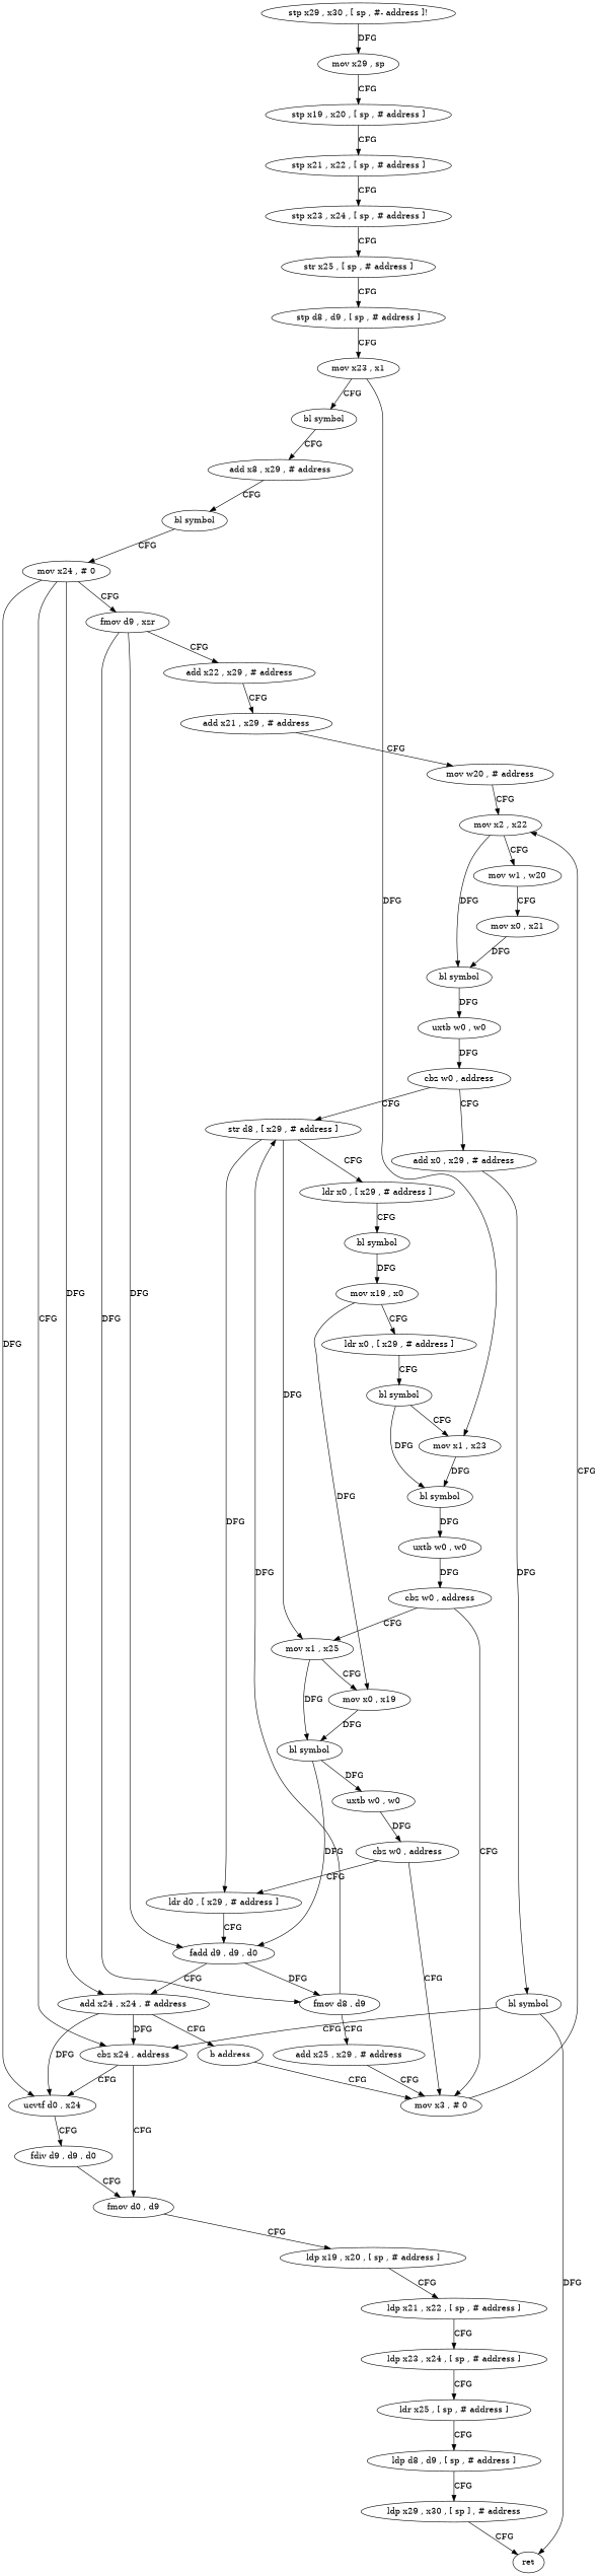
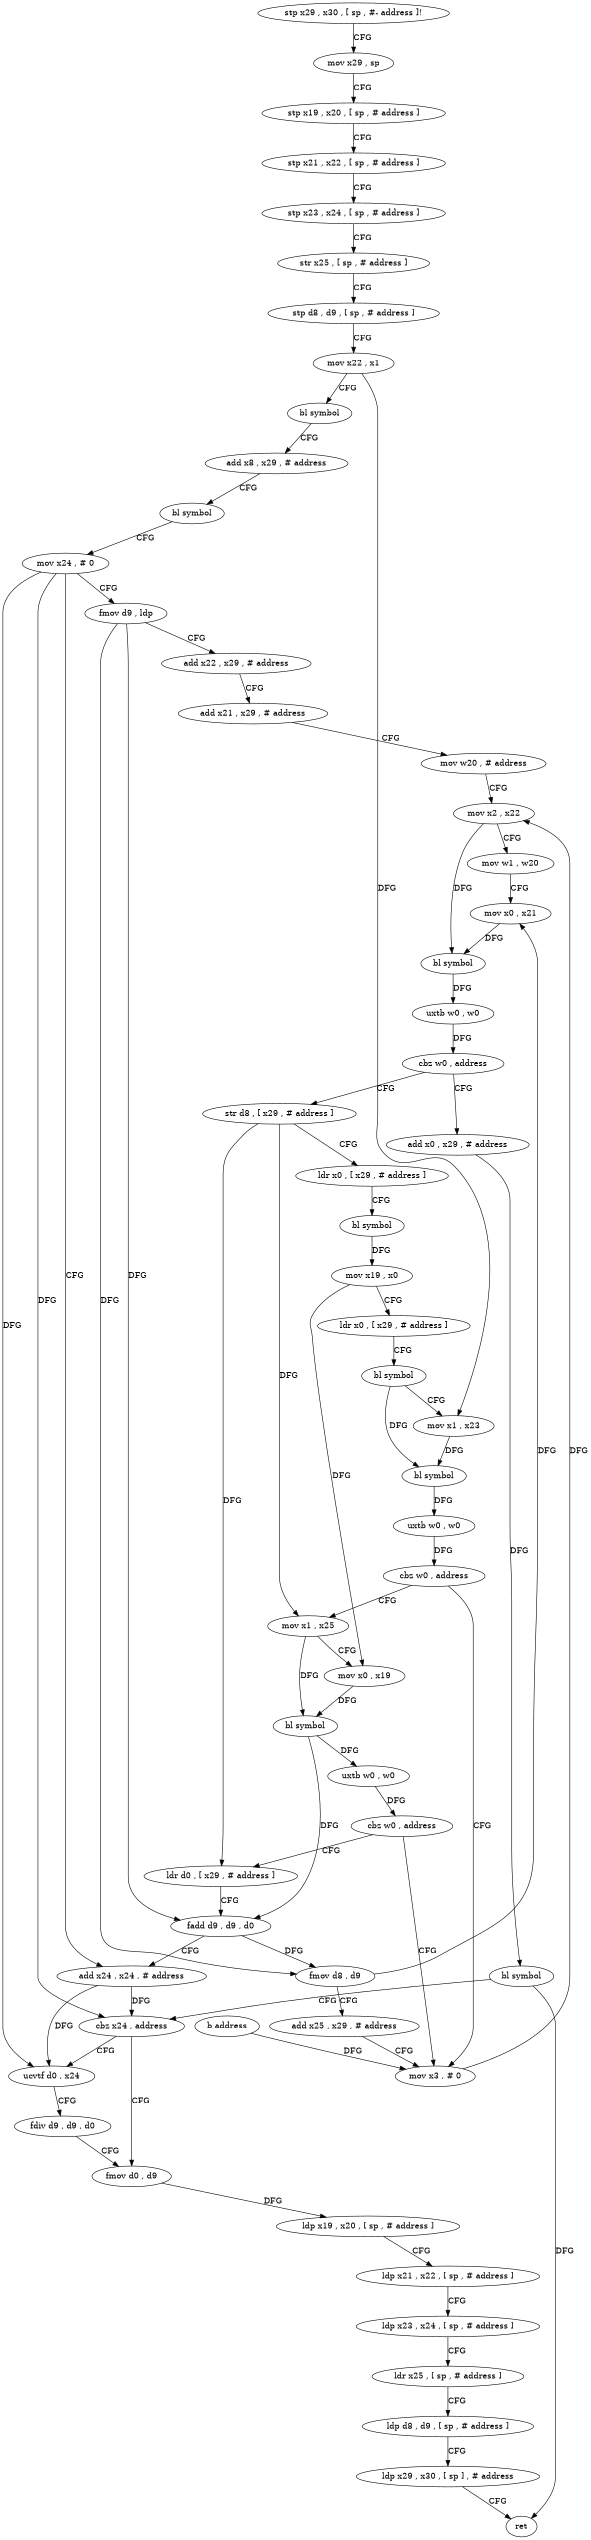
  digraph {
    n1 [label="stp x29 , x30 , [ sp , #- address ]!"]
    n2 [label="mov x29 , sp"]
    n3 [label="stp x19 , x20 , [ sp , # address ]"]
    n4 [label="stp x21 , x22 , [ sp , # address ]"]
    n5 [label="stp x23 , x24 , [ sp , # address ]"]
    n6 [label="str x25 , [ sp , # address ]"]
    n7 [label="stp d8 , d9 , [ sp , # address ]"]
-   n8 [label="mov x23 , x1"]
+   n8 [label="mov x22 , x1"]
    n9 [label="bl symbol"]
    n10 [label="mov x1 , x23"]
    n11 [label="add x8 , x29 , # address"]
    n12 [label="bl symbol"]
    n13 [label="bl symbol"]
    n14 [label="mov x24 , # 0"]
-   n15 [label="fmov d9 , xzr"]
+   n15 [label="fmov d9 , ldp"]
    n16 [label="cbz x24 , address"]
    n17 [label="ucvtf d0 , x24"]
    n18 [label="add x24 , x24 , # address"]
    n19 [label="add x22 , x29 , # address"]
    n20 [label="fmov d8 , d9"]
    n21 [label="fadd d9 , d9 , d0"]
    n22 [label="fmov d0 , d9"]
    n23 [label="fdiv d9 , d9 , d0"]
    n24 [label="b address"]
    n25 [label="add x21 , x29 , # address"]
    n26 [label="add x25 , x29 , # address"]
    n27 [label="str d8 , [ x29 , # address ]"]
    n28 [label="mov w20 , # address"]
    n29 [label="mov x2 , x22"]
    n30 [label="mov x3 , # 0"]
    n31 [label="ldr x0 , [ x29 , # address ]"]
    n32 [label="mov x1 , x25"]
    n33 [label="ldr d0 , [ x29 , # address ]"]
    n34 [label="mov w1 , w20"]
    n35 [label="bl symbol"]
    n36 [label="add x0 , x29 , # address"]
    n37 [label="bl symbol"]
    n38 [label=ret]
    n39 [label="ldp x19 , x20 , [ sp , # address ]"]
    n40 [label="ldp x21 , x22 , [ sp , # address ]"]
    n41 [label="bl symbol"]
    n42 [label="mov x0 , x19"]
    n43 [label="bl symbol"]
    n44 [label="mov x19 , x0"]
    n45 [label="ldr x0 , [ x29 , # address ]"]
    n46 [label="bl symbol"]
    n47 [label="uxtb w0 , w0"]
    n48 [label="cbz w0 , address"]
    n49 [label="uxtb w0 , w0"]
    n50 [label="ldp x23 , x24 , [ sp , # address ]"]
    n51 [label="ldr x25 , [ sp , # address ]"]
    n52 [label="ldp d8 , d9 , [ sp , # address ]"]
    n53 [label="ldp x29 , x30 , [ sp ] , # address"]
    n54 [label="mov x0 , x21"]
    n55 [label="uxtb w0 , w0"]
    n56 [label="cbz w0 , address"]
    n57 [label="cbz w0 , address"]
-   n1 -> n2 [label=DFG]
+   n1 -> n2 [label=CFG]
    n2 -> n3 [label=CFG]
    n3 -> n4 [label=CFG]
    n4 -> n5 [label=CFG]
    n5 -> n6 [label=CFG]
    n6 -> n7 [label=CFG]
    n7 -> n8 [label=CFG]
    n8 -> n9 [label=CFG]
    n8 -> n10 [label=DFG]
    n9 -> n11 [label=CFG]
    n10 -> n12 [label=DFG]
    n11 -> n13 [label=CFG]
    n12 -> n47 [label=DFG]
    n13 -> n14 [label=CFG]
    n14 -> n15 [label=CFG]
-   n14 -> n16 [label=CFG]
+   n14 -> n16 [label=DFG]
    n14 -> n17 [label=DFG]
-   n14 -> n18 [label=DFG]
+   n14 -> n18 [label=CFG]
    n15 -> n19 [label=CFG]
    n15 -> n20 [label=DFG]
    n15 -> n21 [label=DFG]
    n16 -> n17 [label=CFG]
    n16 -> n22 [label=CFG]
    n17 -> n23 [label=CFG]
    n18 -> n16 [label=DFG]
    n18 -> n17 [label=DFG]
-   n18 -> n24 [label=CFG]
    n19 -> n25 [label=CFG]
    n20 -> n26 [label=CFG]
-   n20 -> n27 [label=DFG]
+   n20 -> n54 [label=DFG]
    n21 -> n18 [label=CFG]
    n21 -> n20 [label=DFG]
-   n22 -> n39 [label=CFG]
+   n22 -> n39 [label=DFG]
    n23 -> n22 [label=CFG]
-   n24 -> n30 [label=CFG]
+   n24 -> n30 [label=DFG]
    n25 -> n28 [label=CFG]
    n26 -> n30 [label=CFG]
    n27 -> n31 [label=CFG]
    n27 -> n32 [label=DFG]
    n27 -> n33 [label=DFG]
    n28 -> n29 [label=CFG]
    n29 -> n34 [label=CFG]
    n29 -> n35 [label=DFG]
-   n30 -> n29 [label=CFG]
+   n30 -> n29 [label=DFG]
    n31 -> n41 [label=CFG]
    n32 -> n42 [label=CFG]
    n32 -> n43 [label=DFG]
    n33 -> n21 [label=CFG]
    n34 -> n54 [label=CFG]
    n35 -> n55 [label=DFG]
    n36 -> n37 [label=DFG]
    n37 -> n16 [label=CFG]
    n37 -> n38 [label=DFG]
    n39 -> n40 [label=CFG]
    n40 -> n50 [label=CFG]
    n41 -> n44 [label=DFG]
    n42 -> n43 [label=DFG]
    n43 -> n21 [label=DFG]
    n43 -> n49 [label=DFG]
    n44 -> n42 [label=DFG]
    n44 -> n45 [label=CFG]
    n45 -> n46 [label=CFG]
    n46 -> n10 [label=CFG]
    n46 -> n12 [label=DFG]
    n47 -> n48 [label=DFG]
    n48 -> n30 [label=CFG]
    n48 -> n32 [label=CFG]
    n49 -> n57 [label=DFG]
    n50 -> n51 [label=CFG]
    n51 -> n52 [label=CFG]
    n52 -> n53 [label=CFG]
    n53 -> n38 [label=CFG]
    n54 -> n35 [label=DFG]
    n55 -> n56 [label=DFG]
    n56 -> n27 [label=CFG]
    n56 -> n36 [label=CFG]
    n57 -> n30 [label=CFG]
    n57 -> n33 [label=CFG]
  }
